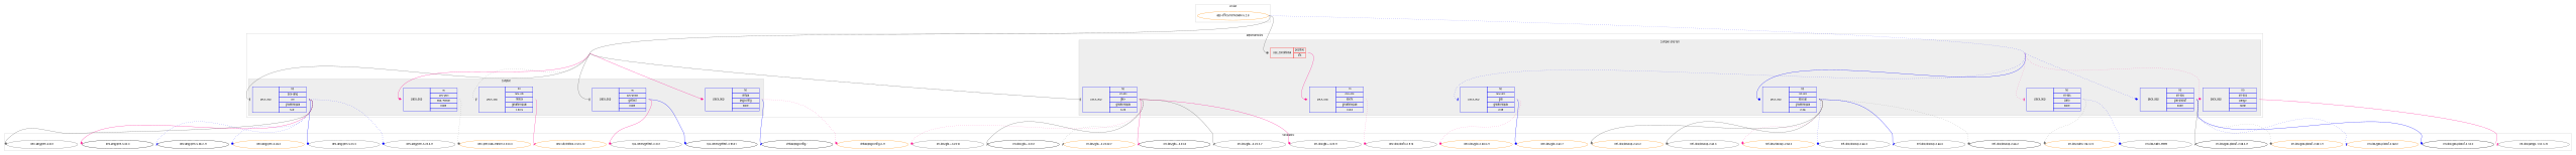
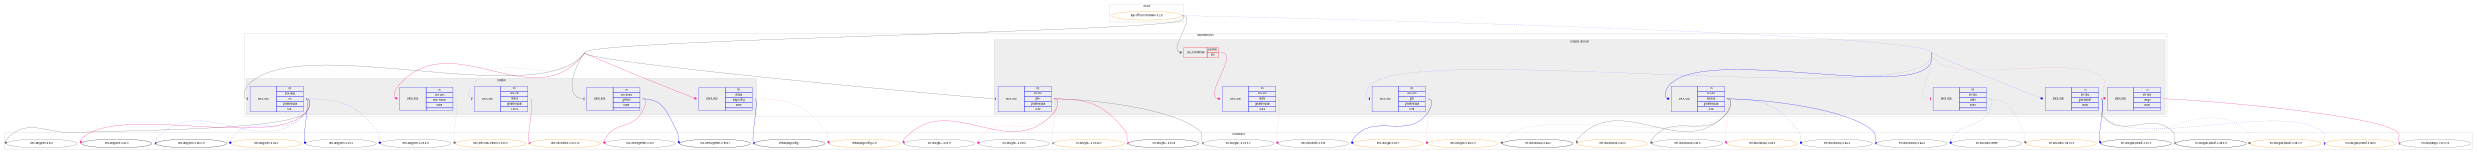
  digraph {
    compound=true
    concentrate=true
    fontname=Inter
    fontsize=10
    newrank=true
    rankdir=TB
    ranksep=1.5
    node [color=darkorange fontname=Inter fontsize=10]
    edge [arrowhead=dot color=gray40 fontname=Inter headport=w style=solid tailport=e weight=100]
    n1 [label="app-office/homebank-5.2.8" width=4]
    n2 [color=blue label=<<TABLE BORDER="0" CELLBORDER="1" CELLSPACING="0" CELLPADDING="4" WIDTH="220"><TR><TD ROWSPAN="6" CELLPADDING="30">pack_dep</TD></TR><TR><TD WIDTH="110">no</TD></TR><TR><TD>dev-lang</TD></TR><TR><TD>perl</TD></TR><TR><TD>greaterequal</TD></TR><TR><TD>5.8.1</TD></TR></TABLE>> shape=none]
    n3 [color=blue label=<<TABLE BORDER="0" CELLBORDER="1" CELLSPACING="0" CELLPADDING="4" WIDTH="220"><TR><TD ROWSPAN="6" CELLPADDING="30">pack_dep</TD></TR><TR><TD WIDTH="110">no</TD></TR><TR><TD>dev-perl</TD></TR><TR><TD>XML-Parser</TD></TR><TR><TD>none</TD></TR><TR><TD></TD></TR></TABLE>> shape=none]
    n4 [color=blue label=<<TABLE BORDER="0" CELLBORDER="1" CELLSPACING="0" CELLPADDING="4" WIDTH="220"><TR><TD ROWSPAN="6" CELLPADDING="30">pack_dep</TD></TR><TR><TD WIDTH="110">no</TD></TR><TR><TD>dev-util</TD></TR><TR><TD>intltool</TD></TR><TR><TD>greaterequal</TD></TR><TR><TD>0.40.5</TD></TR></TABLE>> shape=none]
    n5 [color=blue label=<<TABLE BORDER="0" CELLBORDER="1" CELLSPACING="0" CELLPADDING="4" WIDTH="220"><TR><TD ROWSPAN="6" CELLPADDING="30">pack_dep</TD></TR><TR><TD WIDTH="110">no</TD></TR><TR><TD>sys-devel</TD></TR><TR><TD>gettext</TD></TR><TR><TD>none</TD></TR><TR><TD></TD></TR></TABLE>> shape=none]
    n6 [color=blue label=<<TABLE BORDER="0" CELLBORDER="1" CELLSPACING="0" CELLPADDING="4" WIDTH="220"><TR><TD ROWSPAN="6" CELLPADDING="30">pack_dep</TD></TR><TR><TD WIDTH="110">no</TD></TR><TR><TD>virtual</TD></TR><TR><TD>pkgconfig</TD></TR><TR><TD>none</TD></TR><TR><TD></TD></TR></TABLE>> shape=none]
    n7 [color=blue label=<<TABLE BORDER="0" CELLBORDER="1" CELLSPACING="0" CELLPADDING="4" WIDTH="220"><TR><TD ROWSPAN="6" CELLPADDING="30">pack_dep</TD></TR><TR><TD WIDTH="110">no</TD></TR><TR><TD>x11-libs</TD></TR><TR><TD>gtk+</TD></TR><TR><TD>greaterequal</TD></TR><TR><TD>3.22</TD></TR></TABLE>> shape=none]
    n8 [color=blue label=<<TABLE BORDER="0" CELLBORDER="1" CELLSPACING="0" CELLPADDING="4" WIDTH="220"><TR><TD ROWSPAN="6" CELLPADDING="30">pack_dep</TD></TR><TR><TD WIDTH="110">no</TD></TR><TR><TD>dev-libs</TD></TR><TR><TD>libofx</TD></TR><TR><TD>greaterequal</TD></TR><TR><TD>0.8.3</TD></TR></TABLE>> shape=none]
    n9 [color=red label=<<TABLE BORDER="0" CELLBORDER="1" CELLSPACING="0" CELLPADDING="4"><TR><TD ROWSPAN="3" CELLPADDING="10">use_conditional</TD></TR><TR><TD>positive</TD></TR><TR><TD>ofx</TD></TR></TABLE>> shape=none]
    n10 [color=blue label=<<TABLE BORDER="0" CELLBORDER="1" CELLSPACING="0" CELLPADDING="4" WIDTH="220"><TR><TD ROWSPAN="6" CELLPADDING="30">pack_dep</TD></TR><TR><TD WIDTH="110">no</TD></TR><TR><TD>dev-libs</TD></TR><TR><TD>glib</TD></TR><TR><TD>greaterequal</TD></TR><TR><TD>2.39</TD></TR></TABLE>> shape=none]
    n11 [color=blue label=<<TABLE BORDER="0" CELLBORDER="1" CELLSPACING="0" CELLPADDING="4" WIDTH="220"><TR><TD ROWSPAN="6" CELLPADDING="30">pack_dep</TD></TR><TR><TD WIDTH="110">no</TD></TR><TR><TD>net-libs</TD></TR><TR><TD>libsoup</TD></TR><TR><TD>greaterequal</TD></TR><TR><TD>2.26</TD></TR></TABLE>> shape=none]
    n12 [color=blue label=<<TABLE BORDER="0" CELLBORDER="1" CELLSPACING="0" CELLPADDING="4" WIDTH="220"><TR><TD ROWSPAN="6" CELLPADDING="30">pack_dep</TD></TR><TR><TD WIDTH="110">no</TD></TR><TR><TD>x11-libs</TD></TR><TR><TD>cairo</TD></TR><TR><TD>none</TD></TR><TR><TD></TD></TR></TABLE>> shape=none]
    n13 [color=blue label=<<TABLE BORDER="0" CELLBORDER="1" CELLSPACING="0" CELLPADDING="4" WIDTH="220"><TR><TD ROWSPAN="6" CELLPADDING="30">pack_dep</TD></TR><TR><TD WIDTH="110">no</TD></TR><TR><TD>x11-libs</TD></TR><TR><TD>gdk-pixbuf</TD></TR><TR><TD>none</TD></TR><TR><TD></TD></TR></TABLE>> shape=none]
    n14 [color=blue label=<<TABLE BORDER="0" CELLBORDER="1" CELLSPACING="0" CELLPADDING="4" WIDTH="220"><TR><TD ROWSPAN="6" CELLPADDING="30">pack_dep</TD></TR><TR><TD WIDTH="110">no</TD></TR><TR><TD>x11-libs</TD></TR><TR><TD>pango</TD></TR><TR><TD>none</TD></TR><TR><TD></TD></TR></TABLE>> shape=none]
    n15 [color=gray40 label="dev-lang/perl-5.24.3-r1" width=4]
    n16 [color=gray40 label="dev-lang/perl-5.24.4" width=4]
    n17 [label="dev-lang/perl-5.26.2" width=4]
    n18 [color=black label="dev-lang/perl-5.28.2-r1" width=4]
    n19 [color=black label="dev-lang/perl-5.30.0" width=4]
    n20 [color=gray40 label="dev-lang/perl-5.30.1" width=4]
    n21 [label="dev-perl/XML-Parser-2.440.0" width=4]
    n22 [label="dev-util/intltool-0.51.0-r2" width=4]
    n23 [color=black label="sys-devel/gettext-0.19.8.1" width=4]
    n24 [color=gray40 label="sys-devel/gettext-0.20.1" width=4]
    n25 [label="virtual/pkgconfig-0-r1" width=4]
    n26 [color=black label="virtual/pkgconfig-1" width=4]
    n27 [color=gray40 label="dev-libs/libofx-0.9.15" width=4]
    n28 [label="dev-libs/glib-2.58.3-r1" width=4]
    n29 [label="dev-libs/glib-2.60.7" width=4]
    n30 [label="net-libs/libsoup-2.58.2" width=4]
    n31 [color=gray40 label="net-libs/libsoup-2.62.3" width=4]
    n32 [label="net-libs/libsoup-2.64.2" width=4]
    n33 [color=black label="net-libs/libsoup-2.66.2" width=4]
    n34 [color=gray40 label="net-libs/libsoup-2.66.3" width=4]
    n35 [color=gray40 label="net-libs/libsoup-2.66.4" width=4]
    n36 [label="x11-libs/cairo-1.16.0-r3" width=4]
    n37 [color=gray40 label="x11-libs/cairo-9999" width=4]
    n38 [label="x11-libs/gdk-pixbuf-2.36.12" width=4]
    n39 [label="x11-libs/gdk-pixbuf-2.38.1-r1" width=4]
    n40 [color=black label="x11-libs/gdk-pixbuf-2.38.2-r1" width=4]
    n41 [color=black label="x11-libs/gdk-pixbuf-2.40.0" width=4]
    n42 [label="x11-libs/gtk+-2.24.32-r1" width=4]
-   n43 [color=black label="x11-libs/gtk+-3.24.1" width=4]
    n44 [color=gray40 label="x11-libs/gtk+-3.24.10" width=4]
    n45 [color=gray40 label="x11-libs/gtk+-3.24.11" width=4]
    n46 [color=gray40 label="x11-libs/gtk+-3.24.4-r1" width=4]
    n47 [color=black label="x11-libs/gtk+-3.24.8" width=4]
    n48 [color=gray40 label="x11-libs/pango-1.42.4-r2" width=4]
    subgraph cluster_1 {
      color=gray
      label=<<i>ebuild</i>>
      rank=same
      n1
    }
    subgraph cluster_2 {
      color=gray
      label=<<i>dependencies</i>>
      subgraph cluster_3 {
        color=gray
        fillcolor="#eeeeee"
        label=<<i>compile</i>>
        style=filled
        subgraph sub_4 {
          color=gray
          fillcolor="#eeeeee"
          label=<<i>compile</i>>
          style=filled
          n2
        }
        subgraph sub_5 {
          color=gray
          fillcolor="#eeeeee"
          label=<<i>compile</i>>
          style=filled
          n3
        }
        subgraph sub_6 {
          color=gray
          fillcolor="#eeeeee"
          label=<<i>compile</i>>
          style=filled
          n4
        }
        subgraph sub_7 {
          color=gray
          fillcolor="#eeeeee"
          label=<<i>compile</i>>
          style=filled
          n5
        }
        subgraph sub_8 {
          color=gray
          fillcolor="#eeeeee"
          label=<<i>compile</i>>
          style=filled
          n6
        }
      }
      subgraph cluster_9 {
        color=gray
        fillcolor="#eeeeee"
        label=<<i>compile and run</i>>
        style=filled
        subgraph sub_10 {
          color=gray
          fillcolor="#eeeeee"
          label=<<i>compile and run</i>>
          style=filled
          n7
        }
        subgraph sub_11 {
          color=gray
          fillcolor="#eeeeee"
          label=<<i>compile and run</i>>
          style=filled
          n9
          subgraph sub_12 {
            color=gray
            fillcolor="#eeeeee"
            label=<<i>compile and run</i>>
            style=filled
            n8
          }
        }
        subgraph sub_13 {
          color=gray
          fillcolor="#eeeeee"
          label=<<i>compile and run</i>>
          style=filled
          n10
        }
        subgraph sub_14 {
          color=gray
          fillcolor="#eeeeee"
          label=<<i>compile and run</i>>
          style=filled
          n11
        }
        subgraph sub_15 {
          color=gray
          fillcolor="#eeeeee"
          label=<<i>compile and run</i>>
          style=filled
          n12
        }
        subgraph sub_16 {
          color=gray
          fillcolor="#eeeeee"
          label=<<i>compile and run</i>>
          style=filled
          n13
        }
        subgraph sub_17 {
          color=gray
          fillcolor="#eeeeee"
          label=<<i>compile and run</i>>
          style=filled
          n14
        }
      }
      subgraph cluster_18 {
        color=gray
        fillcolor="#eeeeee"
        label=<<i>run</i>>
        style=filled
      }
    }
    subgraph cluster_19 {
      color=gray
      label=<<i>candidates</i>>
      rank=same
      subgraph sub_20 {
        color=black
        label=<<i>candidates</i>>
        nodesep=1
        rank=same
        n15
        n16
        n17
        n18
        n19
        n20
      }
      subgraph sub_21 {
        color=black
        label=<<i>candidates</i>>
        nodesep=1
        rank=same
        n21
      }
      subgraph sub_22 {
        color=black
        label=<<i>candidates</i>>
        nodesep=1
        rank=same
        n22
      }
      subgraph sub_23 {
        color=black
        label=<<i>candidates</i>>
        nodesep=1
        rank=same
        n23
        n24
      }
      subgraph sub_24 {
        color=black
        label=<<i>candidates</i>>
        nodesep=1
        rank=same
        n25
        n26
      }
      subgraph sub_25 {
        color=black
        label=<<i>candidates</i>>
        nodesep=1
        rank=same
        n27
      }
      subgraph sub_26 {
        color=black
        label=<<i>candidates</i>>
        nodesep=1
        rank=same
        n28
        n29
      }
      subgraph sub_27 {
        color=black
        label=<<i>candidates</i>>
        nodesep=1
        rank=same
        n30
        n31
        n32
        n33
        n34
        n35
      }
      subgraph sub_28 {
        color=black
        label=<<i>candidates</i>>
        nodesep=1
        rank=same
        n36
        n37
      }
      subgraph sub_29 {
        color=black
        label=<<i>candidates</i>>
        nodesep=1
        rank=same
        n38
        n39
        n40
        n41
      }
      subgraph sub_30 {
        color=black
        label=<<i>candidates</i>>
        nodesep=1
        rank=same
        n42
-       n43
        n44
        n45
        n46
        n47
      }
      subgraph sub_31 {
        color=black
        label=<<i>candidates</i>>
        nodesep=1
        rank=same
        n48
      }
    }
    n1 -> n2 [arrowhead=tee weight=20]
    n1 -> n3 [arrowhead=diamond color=deeppink weight=20]
    n1 -> n4 [arrowhead=tee style=dotted weight=20]
    n1 -> n5 [arrowhead=tee weight=20]
    n1 -> n6 [arrowhead=diamond color=deeppink weight=20]
    n1 -> n7 [arrowhead=tee weight=20]
    n1 -> n9 [weight=20]
    n1 -> n10 [arrowhead=tee color=blue style=dotted weight=20]
    n1 -> n11 [color=blue weight=20]
    n1 -> n12 [arrowhead=tee color=deeppink style=dotted weight=20]
    n1 -> n13 [arrowhead=diamond color=blue style=dotted weight=20]
    n1 -> n14 [color=deeppink style=dotted weight=20]
    n2 -> n15 [color=blue style=dotted]
    n2 -> n16 [color=blue]
    n2 -> n17 [color=blue style=dotted]
    n2 -> n18 [arrowhead=tee color=blue style=dotted]
    n2 -> n19 [arrowhead=diamond color=deeppink]
    n2 -> n20
    n3 -> n21 [style=dotted]
    n4 -> n22 [arrowhead=tee color=deeppink]
    n5 -> n23 [arrowhead=diamond color=blue]
    n5 -> n24 [color=deeppink]
    n6 -> n25 [arrowhead=diamond color=deeppink style=dotted]
    n6 -> n26 [arrowhead=tee color=blue]
    n7 -> n42 [arrowhead=tee style=dotted]
-   n7 -> n43 [arrowhead=tee]
    n7 -> n44 [color=deeppink style=dotted]
    n7 -> n45 [arrowhead=diamond color=deeppink]
    n7 -> n46 [arrowhead=tee]
    n7 -> n47 [arrowhead=tee color=deeppink]
    n8 -> n27 [color=deeppink style=dotted]
    n9 -> n8 [arrowhead=diamond color=deeppink weight=20]
    n10 -> n28 [color=deeppink style=dotted]
    n10 -> n29 [color=blue]
    n11 -> n30 [arrowhead=diamond color=deeppink style=dotted]
    n11 -> n31
    n11 -> n32 [arrowhead=diamond]
    n11 -> n33 [style=dotted]
    n11 -> n34 [arrowhead=tee color=blue]
    n11 -> n35 [color=blue style=dotted]
    n12 -> n36 [arrowhead=diamond style=dotted]
    n12 -> n37 [color=blue style=dotted]
    n13 -> n38 [arrowhead=tee color=blue style=dotted]
    n13 -> n39 [style=dotted]
    n13 -> n40 [arrowhead=tee]
    n13 -> n41 [arrowhead=diamond color=blue]
    n14 -> n48 [arrowhead=tee color=deeppink]
  }
